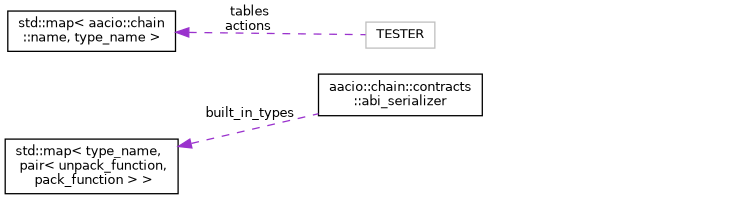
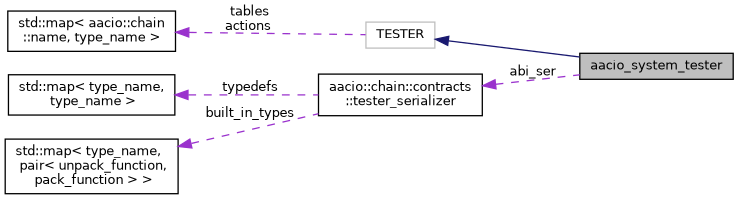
  digraph {
    rankdir=LR
    node [color=black fillcolor=white fontname=Helvetica fontsize=10 shape=record style=filled]
    edge [color=darkorchid3 dir=back fontname=Helvetica fontsize=10 labelfontname=Helvetica labelfontsize=10 style=dashed]
+   n1 [fillcolor=grey75 fontcolor=black height=0.2 label=aacio_system_tester width=0.4]
    n2 [color=grey75 height=0.2 label=TESTER width=0.4]
-   n3 [height=0.2 label="aacio::chain::contracts\l::abi_serializer" width=0.4]
+   n3 [height=0.2 label="aacio::chain::contracts\l::tester_serializer" width=0.4]
+   n4 [height=0.2 label="std::map\< type_name,\l type_name \>" width=0.4]
    n5 [height=0.2 label="std::map\< aacio::chain\l::name, type_name \>" width=0.4]
    n6 [height=0.2 label="std::map\< type_name,\l pair\< unpack_function,\l pack_function \> \>" width=0.4]
+   n2 -> n1 [color=midnightblue style=solid]
+   n3 -> n1 [label=" abi_ser"]
+   n4 -> n3 [label=" typedefs"]
    n5 -> n2 [label=" tables\nactions"]
    n6 -> n3 [label=" built_in_types"]
  }
